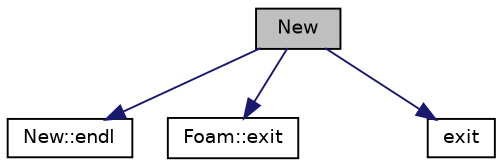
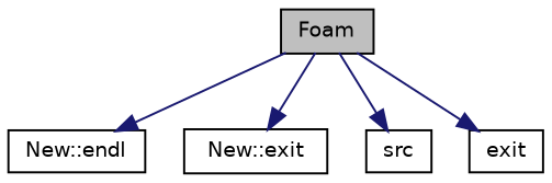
  digraph {
    rankdir=TB
    node [color=black fontname=Helvetica fontsize=10 shape=record]
    edge [color=midnightblue fontname=Helvetica fontsize=10 labelfontname=Helvetica labelfontsize=10 style=solid]
-   n1 [fillcolor=grey75 fontcolor=black height=0.2 label=New style=filled width=0.4]
+   n1 [fillcolor=grey75 fontcolor=black height=0.2 label=Foam style=filled width=0.4]
    n2 [height=0.2 label="New::endl" width=0.4]
-   n3 [height=0.2 label="Foam::exit" width=0.4]
+   n3 [height=0.2 label="New::exit" width=0.4]
+   n4 [height=0.2 label=src width=0.4]
    n5 [height=0.2 label=exit width=0.4]
    n1 -> n2
    n1 -> n3
+   n1 -> n4
    n1 -> n5
  }
